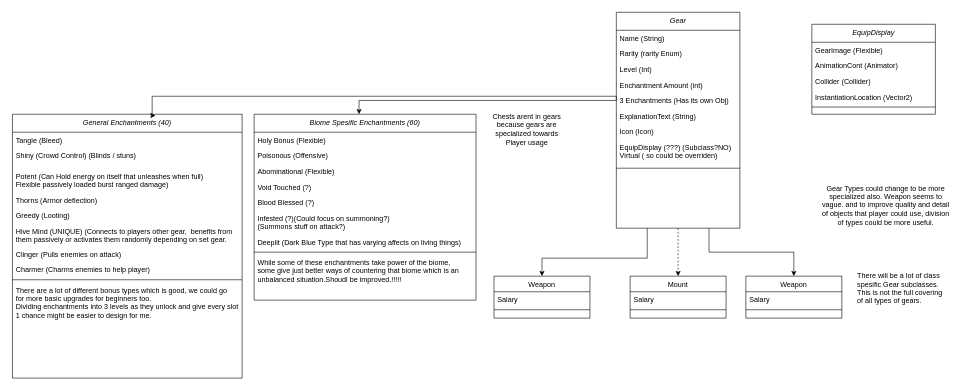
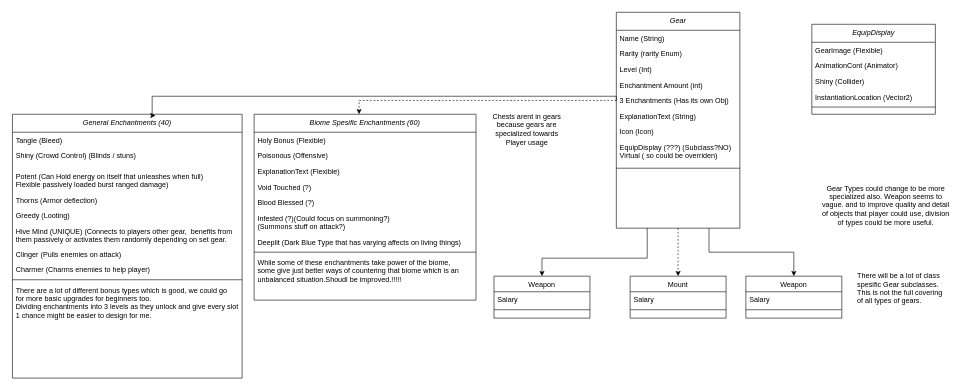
  <mxCell id="0" />
  <mxCell id="1" parent="0" />
  <mxCell id="2" style="edgeStyle=orthogonalEdgeStyle;rounded=0;orthogonalLoop=1;jettySize=auto;html=1;entryX=0.5;entryY=0;entryDx=0;entryDy=0;exitX=0.25;exitY=1;exitDx=0;exitDy=0;" parent="1" source="5" target="15" edge="1"><mxGeometry relative="1" as="geometry"><Array as="points"><mxPoint x="1079" y="430" /><mxPoint x="903" y="430" /></Array></mxGeometry></mxCell>
  <mxCell id="3" style="edgeStyle=orthogonalEdgeStyle;rounded=0;orthogonalLoop=1;jettySize=auto;html=1;exitX=0.5;exitY=1;exitDx=0;exitDy=0;dashed=1;" parent="1" source="5" target="24" edge="1"><mxGeometry relative="1" as="geometry" /></mxCell>
  <mxCell id="4" style="edgeStyle=orthogonalEdgeStyle;rounded=0;orthogonalLoop=1;jettySize=auto;html=1;exitX=0.75;exitY=1;exitDx=0;exitDy=0;entryX=0.5;entryY=0;entryDx=0;entryDy=0;" parent="1" source="5" target="27" edge="1"><mxGeometry relative="1" as="geometry" /></mxCell>
  <mxCell id="5" value="Gear&#10;" style="swimlane;fontStyle=2;align=center;verticalAlign=top;childLayout=stackLayout;horizontal=1;startSize=30;horizontalStack=0;resizeParent=1;resizeLast=0;collapsible=1;marginBottom=0;rounded=0;shadow=0;strokeWidth=1;strokeColor=default;" parent="1" vertex="1"><mxGeometry x="1027" y="20" width="206" height="360" as="geometry"><mxRectangle x="224" y="20" width="160" height="26" as="alternateBounds" /></mxGeometry></mxCell>
  <mxCell id="6" value="Name (String)" style="text;align=left;verticalAlign=top;spacingLeft=4;spacingRight=4;overflow=hidden;rotatable=0;points=[[0,0.5],[1,0.5]];portConstraint=eastwest;" parent="5" vertex="1"><mxGeometry y="30" width="206" height="26" as="geometry" /></mxCell>
  <mxCell id="7" value="Rarity (rarity Enum)" style="text;align=left;verticalAlign=top;spacingLeft=4;spacingRight=4;overflow=hidden;rotatable=0;points=[[0,0.5],[1,0.5]];portConstraint=eastwest;rounded=0;shadow=0;html=0;" parent="5" vertex="1"><mxGeometry y="56" width="206" height="26" as="geometry" /></mxCell>
  <mxCell id="8" value="Level (Int)&#10;" style="text;align=left;verticalAlign=top;spacingLeft=4;spacingRight=4;overflow=hidden;rotatable=0;points=[[0,0.5],[1,0.5]];portConstraint=eastwest;rounded=0;shadow=0;html=0;" parent="5" vertex="1"><mxGeometry y="82" width="206" height="26" as="geometry" /></mxCell>
  <mxCell id="9" value="Enchantment Amount (int)" style="text;align=left;verticalAlign=top;spacingLeft=4;spacingRight=4;overflow=hidden;rotatable=0;points=[[0,0.5],[1,0.5]];portConstraint=eastwest;" parent="5" vertex="1"><mxGeometry y="108" width="206" height="26" as="geometry" /></mxCell>
  <mxCell id="10" value="3 Enchantments (Has its own Obj)" style="text;align=left;verticalAlign=top;spacingLeft=4;spacingRight=4;overflow=hidden;rotatable=0;points=[[0,0.5],[1,0.5]];portConstraint=eastwest;" parent="5" vertex="1"><mxGeometry y="134" width="206" height="26" as="geometry" /></mxCell>
  <mxCell id="11" value="ExplanationText (String)&#10;" style="text;align=left;verticalAlign=top;spacingLeft=4;spacingRight=4;overflow=hidden;rotatable=0;points=[[0,0.5],[1,0.5]];portConstraint=eastwest;" parent="5" vertex="1"><mxGeometry y="160" width="206" height="26" as="geometry" /></mxCell>
  <mxCell id="12" value="Icon (Icon)" style="text;align=left;verticalAlign=top;spacingLeft=4;spacingRight=4;overflow=hidden;rotatable=0;points=[[0,0.5],[1,0.5]];portConstraint=eastwest;" parent="5" vertex="1"><mxGeometry y="186" width="206" height="26" as="geometry" /></mxCell>
  <mxCell id="13" value="EquipDisplay (???) (Subclass?NO)&#10;Virtual ( so could be overriden)&#10;" style="text;align=left;verticalAlign=top;spacingLeft=4;spacingRight=4;overflow=hidden;rotatable=0;points=[[0,0.5],[1,0.5]];portConstraint=eastwest;" parent="5" vertex="1"><mxGeometry y="212" width="206" height="44" as="geometry" /></mxCell>
  <mxCell id="14" value="" style="line;html=1;strokeWidth=1;align=left;verticalAlign=middle;spacingTop=-1;spacingLeft=3;spacingRight=3;rotatable=0;labelPosition=right;points=[];portConstraint=eastwest;" parent="5" vertex="1"><mxGeometry y="256" width="206" height="8" as="geometry" /></mxCell>
  <mxCell id="15" value="Weapon" style="swimlane;fontStyle=0;align=center;verticalAlign=top;childLayout=stackLayout;horizontal=1;startSize=26;horizontalStack=0;resizeParent=1;resizeLast=0;collapsible=1;marginBottom=0;rounded=0;shadow=0;strokeWidth=1;" parent="1" vertex="1"><mxGeometry x="823" y="460" width="160" height="70" as="geometry"><mxRectangle x="340" y="380" width="170" height="26" as="alternateBounds" /></mxGeometry></mxCell>
  <mxCell id="16" value="Salary" style="text;align=left;verticalAlign=top;spacingLeft=4;spacingRight=4;overflow=hidden;rotatable=0;points=[[0,0.5],[1,0.5]];portConstraint=eastwest;" parent="15" vertex="1"><mxGeometry y="26" width="160" height="26" as="geometry" /></mxCell>
  <mxCell id="17" value="" style="line;html=1;strokeWidth=1;align=left;verticalAlign=middle;spacingTop=-1;spacingLeft=3;spacingRight=3;rotatable=0;labelPosition=right;points=[];portConstraint=eastwest;" parent="15" vertex="1"><mxGeometry y="52" width="160" height="8" as="geometry" /></mxCell>
  <mxCell id="18" value="EquipDisplay&#10;" style="swimlane;fontStyle=2;align=center;verticalAlign=top;childLayout=stackLayout;horizontal=1;startSize=30;horizontalStack=0;resizeParent=1;resizeLast=0;collapsible=1;marginBottom=0;rounded=0;shadow=0;strokeWidth=1;strokeColor=default;" parent="1" vertex="1"><mxGeometry x="1353" y="40" width="206" height="150" as="geometry"><mxRectangle x="224" y="20" width="160" height="26" as="alternateBounds" /></mxGeometry></mxCell>
  <mxCell id="19" value="GearImage (Flexible)" style="text;align=left;verticalAlign=top;spacingLeft=4;spacingRight=4;overflow=hidden;rotatable=0;points=[[0,0.5],[1,0.5]];portConstraint=eastwest;" parent="18" vertex="1"><mxGeometry y="30" width="206" height="26" as="geometry" /></mxCell>
  <mxCell id="20" value="AnimationCont (Animator)" style="text;align=left;verticalAlign=top;spacingLeft=4;spacingRight=4;overflow=hidden;rotatable=0;points=[[0,0.5],[1,0.5]];portConstraint=eastwest;rounded=0;shadow=0;html=0;" parent="18" vertex="1"><mxGeometry y="56" width="206" height="26" as="geometry" /></mxCell>
- <mxCell id="21" value="Collider (Collider)" style="text;align=left;verticalAlign=top;spacingLeft=4;spacingRight=4;overflow=hidden;rotatable=0;points=[[0,0.5],[1,0.5]];portConstraint=eastwest;rounded=0;shadow=0;html=0;" parent="18" vertex="1"><mxGeometry y="82" width="206" height="26" as="geometry" /></mxCell>
+ <mxCell id="21" value="Shiny (Collider)" style="text;align=left;verticalAlign=top;spacingLeft=4;spacingRight=4;overflow=hidden;rotatable=0;points=[[0,0.5],[1,0.5]];portConstraint=eastwest;rounded=0;shadow=0;html=0;" parent="18" vertex="1"><mxGeometry y="82" width="206" height="26" as="geometry" /></mxCell>
  <mxCell id="22" value="InstantiationLocation (Vector2)" style="text;align=left;verticalAlign=top;spacingLeft=4;spacingRight=4;overflow=hidden;rotatable=0;points=[[0,0.5],[1,0.5]];portConstraint=eastwest;" parent="18" vertex="1"><mxGeometry y="108" width="206" height="26" as="geometry" /></mxCell>
  <mxCell id="23" value="" style="line;html=1;strokeWidth=1;align=left;verticalAlign=middle;spacingTop=-1;spacingLeft=3;spacingRight=3;rotatable=0;labelPosition=right;points=[];portConstraint=eastwest;" parent="18" vertex="1"><mxGeometry y="134" width="206" height="8" as="geometry" /></mxCell>
  <mxCell id="24" value="Mount" style="swimlane;fontStyle=0;align=center;verticalAlign=top;childLayout=stackLayout;horizontal=1;startSize=26;horizontalStack=0;resizeParent=1;resizeLast=0;collapsible=1;marginBottom=0;rounded=0;shadow=0;strokeWidth=1;" parent="1" vertex="1"><mxGeometry x="1050" y="460" width="160" height="70" as="geometry"><mxRectangle x="340" y="380" width="170" height="26" as="alternateBounds" /></mxGeometry></mxCell>
  <mxCell id="25" value="Salary" style="text;align=left;verticalAlign=top;spacingLeft=4;spacingRight=4;overflow=hidden;rotatable=0;points=[[0,0.5],[1,0.5]];portConstraint=eastwest;" parent="24" vertex="1"><mxGeometry y="26" width="160" height="26" as="geometry" /></mxCell>
  <mxCell id="26" value="" style="line;html=1;strokeWidth=1;align=left;verticalAlign=middle;spacingTop=-1;spacingLeft=3;spacingRight=3;rotatable=0;labelPosition=right;points=[];portConstraint=eastwest;" parent="24" vertex="1"><mxGeometry y="52" width="160" height="8" as="geometry" /></mxCell>
  <mxCell id="27" value="Weapon" style="swimlane;fontStyle=0;align=center;verticalAlign=top;childLayout=stackLayout;horizontal=1;startSize=26;horizontalStack=0;resizeParent=1;resizeLast=0;collapsible=1;marginBottom=0;rounded=0;shadow=0;strokeWidth=1;" parent="1" vertex="1"><mxGeometry x="1243" y="460" width="160" height="70" as="geometry"><mxRectangle x="340" y="380" width="170" height="26" as="alternateBounds" /></mxGeometry></mxCell>
  <mxCell id="28" value="Salary" style="text;align=left;verticalAlign=top;spacingLeft=4;spacingRight=4;overflow=hidden;rotatable=0;points=[[0,0.5],[1,0.5]];portConstraint=eastwest;" parent="27" vertex="1"><mxGeometry y="26" width="160" height="26" as="geometry" /></mxCell>
  <mxCell id="29" value="" style="line;html=1;strokeWidth=1;align=left;verticalAlign=middle;spacingTop=-1;spacingLeft=3;spacingRight=3;rotatable=0;labelPosition=right;points=[];portConstraint=eastwest;" parent="27" vertex="1"><mxGeometry y="52" width="160" height="8" as="geometry" /></mxCell>
  <mxCell id="30" value="Chests arent in gears because gears are specialized towards Player usage" style="text;html=1;strokeColor=none;fillColor=none;align=center;verticalAlign=middle;whiteSpace=wrap;rounded=0;" parent="1" vertex="1"><mxGeometry x="813" y="155" width="130" height="120" as="geometry" /></mxCell>
  <mxCell id="31" value="There will be a lot of class&#10;spesific Gear subclasses.&#10;This is not the full covering&#10;of all types of gears." style="text;strokeColor=none;fillColor=none;align=left;verticalAlign=middle;spacingLeft=4;spacingRight=4;overflow=hidden;points=[[0,0.5],[1,0.5]];portConstraint=eastwest;rotatable=0;" parent="1" vertex="1"><mxGeometry x="1423" y="435" width="160" height="90" as="geometry" /></mxCell>
  <mxCell id="32" value="Gear Types could change to be more specialized also. Weapon seems to vague. and to improve quality and detail of objects that player could use, division of types could be more useful." style="text;html=1;strokeColor=none;fillColor=none;align=center;verticalAlign=middle;whiteSpace=wrap;rounded=0;" parent="1" vertex="1"><mxGeometry x="1363" y="270" width="227" height="143" as="geometry" /></mxCell>
  <mxCell id="33" value="Biome Spesific Enchantments (60)" style="swimlane;fontStyle=2;align=center;verticalAlign=top;childLayout=stackLayout;horizontal=1;startSize=30;horizontalStack=0;resizeParent=1;resizeLast=0;collapsible=1;marginBottom=0;rounded=0;shadow=0;strokeWidth=1;strokeColor=default;" parent="1" vertex="1"><mxGeometry x="423" y="190" width="370" height="310" as="geometry"><mxRectangle x="224" y="20" width="160" height="26" as="alternateBounds" /></mxGeometry></mxCell>
  <mxCell id="34" value="Holy Bonus (Flexible)" style="text;align=left;verticalAlign=top;spacingLeft=4;spacingRight=4;overflow=hidden;rotatable=0;points=[[0,0.5],[1,0.5]];portConstraint=eastwest;" parent="33" vertex="1"><mxGeometry y="30" width="370" height="26" as="geometry" /></mxCell>
  <mxCell id="35" value="Poisonous (Offensive)" style="text;align=left;verticalAlign=top;spacingLeft=4;spacingRight=4;overflow=hidden;rotatable=0;points=[[0,0.5],[1,0.5]];portConstraint=eastwest;" parent="33" vertex="1"><mxGeometry y="56" width="370" height="26" as="geometry" /></mxCell>
- <mxCell id="36" value="Abominational (Flexible)" style="text;align=left;verticalAlign=top;spacingLeft=4;spacingRight=4;overflow=hidden;rotatable=0;points=[[0,0.5],[1,0.5]];portConstraint=eastwest;" parent="33" vertex="1"><mxGeometry y="82" width="370" height="26" as="geometry" /></mxCell>
+ <mxCell id="36" value="ExplanationText (Flexible)" style="text;align=left;verticalAlign=top;spacingLeft=4;spacingRight=4;overflow=hidden;rotatable=0;points=[[0,0.5],[1,0.5]];portConstraint=eastwest;" parent="33" vertex="1"><mxGeometry y="82" width="370" height="26" as="geometry" /></mxCell>
  <mxCell id="37" value="Void Touched (?)" style="text;align=left;verticalAlign=top;spacingLeft=4;spacingRight=4;overflow=hidden;rotatable=0;points=[[0,0.5],[1,0.5]];portConstraint=eastwest;" parent="33" vertex="1"><mxGeometry y="108" width="370" height="26" as="geometry" /></mxCell>
  <mxCell id="38" value="Blood Blessed (?)" style="text;align=left;verticalAlign=top;spacingLeft=4;spacingRight=4;overflow=hidden;rotatable=0;points=[[0,0.5],[1,0.5]];portConstraint=eastwest;" parent="33" vertex="1"><mxGeometry y="134" width="370" height="26" as="geometry" /></mxCell>
  <mxCell id="39" value="Infested (?)(Could focus on summoning?) &#10;(Summons stuff on attack?)" style="text;align=left;verticalAlign=top;spacingLeft=4;spacingRight=4;overflow=hidden;rotatable=0;points=[[0,0.5],[1,0.5]];portConstraint=eastwest;" parent="33" vertex="1"><mxGeometry y="160" width="370" height="40" as="geometry" /></mxCell>
  <mxCell id="40" value="Deeplit (Dark Blue Type that has varying affects on living things)" style="text;align=left;verticalAlign=top;spacingLeft=4;spacingRight=4;overflow=hidden;rotatable=0;points=[[0,0.5],[1,0.5]];portConstraint=eastwest;" parent="33" vertex="1"><mxGeometry y="200" width="370" height="26" as="geometry" /></mxCell>
  <mxCell id="41" value="" style="line;html=1;strokeWidth=1;align=left;verticalAlign=middle;spacingTop=-1;spacingLeft=3;spacingRight=3;rotatable=0;labelPosition=right;points=[];portConstraint=eastwest;" parent="33" vertex="1"><mxGeometry y="226" width="370" height="8" as="geometry" /></mxCell>
  <mxCell id="42" value="While some of these enchantments take power of the biome,&#10;some give just better ways of countering that biome which is an &#10;unbalanced situation.Shoudl be improved.!!!!!" style="text;align=left;verticalAlign=top;spacingLeft=4;spacingRight=4;overflow=hidden;rotatable=0;points=[[0,0.5],[1,0.5]];portConstraint=eastwest;" vertex="1" parent="33"><mxGeometry y="234" width="370" height="50" as="geometry" /></mxCell>
- <mxCell id="43" style="edgeStyle=orthogonalEdgeStyle;rounded=0;orthogonalLoop=1;jettySize=auto;html=1;exitX=0;exitY=0.5;exitDx=0;exitDy=0;entryX=0.473;entryY=0;entryDx=0;entryDy=0;entryPerimeter=0;" parent="1" source="10" target="33" edge="1"><mxGeometry relative="1" as="geometry"><Array as="points"><mxPoint x="598" y="167" /></Array><mxPoint x="598" y="180" as="targetPoint" /></mxGeometry></mxCell>
+ <mxCell id="43" style="edgeStyle=orthogonalEdgeStyle;rounded=0;orthogonalLoop=1;jettySize=auto;html=1;exitX=0;exitY=0.5;exitDx=0;exitDy=0;entryX=0.473;entryY=0;entryDx=0;entryDy=0;entryPerimeter=0;dashed=1;" parent="1" source="10" target="33" edge="1"><mxGeometry relative="1" as="geometry"><Array as="points"><mxPoint x="598" y="167" /></Array><mxPoint x="598" y="180" as="targetPoint" /></mxGeometry></mxCell>
  <mxCell id="44" value="General Enchantments (40)" style="swimlane;fontStyle=2;align=center;verticalAlign=top;childLayout=stackLayout;horizontal=1;startSize=30;horizontalStack=0;resizeParent=1;resizeLast=0;collapsible=1;marginBottom=0;rounded=0;shadow=0;strokeWidth=1;strokeColor=default;" vertex="1" parent="1"><mxGeometry x="20" y="190" width="383" height="440" as="geometry"><mxRectangle x="224" y="20" width="160" height="26" as="alternateBounds" /></mxGeometry></mxCell>
  <mxCell id="45" value="Tangle (Bleed)" style="text;align=left;verticalAlign=top;spacingLeft=4;spacingRight=4;overflow=hidden;rotatable=0;points=[[0,0.5],[1,0.5]];portConstraint=eastwest;" vertex="1" parent="44"><mxGeometry y="30" width="383" height="26" as="geometry" /></mxCell>
  <mxCell id="46" value="Shiny (Crowd Control) (Blinds / stuns)" style="text;align=left;verticalAlign=top;spacingLeft=4;spacingRight=4;overflow=hidden;rotatable=0;points=[[0,0.5],[1,0.5]];portConstraint=eastwest;" vertex="1" parent="44"><mxGeometry y="56" width="383" height="34" as="geometry" /></mxCell>
  <mxCell id="47" value="Potent (Can Hold energy on itself that unleashes when full)&#10;Flexible passively loaded burst ranged damage)" style="text;align=left;verticalAlign=top;spacingLeft=4;spacingRight=4;overflow=hidden;rotatable=0;points=[[0,0.5],[1,0.5]];portConstraint=eastwest;" vertex="1" parent="44"><mxGeometry y="90" width="383" height="40" as="geometry" /></mxCell>
  <mxCell id="48" value="Thorns (Armor deflection)" style="text;align=left;verticalAlign=top;spacingLeft=4;spacingRight=4;overflow=hidden;rotatable=0;points=[[0,0.5],[1,0.5]];portConstraint=eastwest;" vertex="1" parent="44"><mxGeometry y="130" width="383" height="26" as="geometry" /></mxCell>
  <mxCell id="49" value="Greedy (Looting)" style="text;align=left;verticalAlign=top;spacingLeft=4;spacingRight=4;overflow=hidden;rotatable=0;points=[[0,0.5],[1,0.5]];portConstraint=eastwest;" vertex="1" parent="44"><mxGeometry y="156" width="383" height="26" as="geometry" /></mxCell>
  <mxCell id="50" value="Hive Mind (UNIQUE) (Connects to players other gear,  benefits from&#10;them passively or activates them randomly depending on set gear." style="text;align=left;verticalAlign=top;spacingLeft=4;spacingRight=4;overflow=hidden;rotatable=0;points=[[0,0.5],[1,0.5]];portConstraint=eastwest;" vertex="1" parent="44"><mxGeometry y="182" width="383" height="38" as="geometry" /></mxCell>
  <mxCell id="51" value="Clinger (Pulls enemies on attack)" style="text;align=left;verticalAlign=top;spacingLeft=4;spacingRight=4;overflow=hidden;rotatable=0;points=[[0,0.5],[1,0.5]];portConstraint=eastwest;" vertex="1" parent="44"><mxGeometry y="220" width="383" height="26" as="geometry" /></mxCell>
  <mxCell id="52" value="Charmer (Charms enemies to help player)" style="text;align=left;verticalAlign=top;spacingLeft=4;spacingRight=4;overflow=hidden;rotatable=0;points=[[0,0.5],[1,0.5]];portConstraint=eastwest;" vertex="1" parent="44"><mxGeometry y="246" width="383" height="26" as="geometry" /></mxCell>
  <mxCell id="53" value="" style="line;html=1;strokeWidth=1;align=left;verticalAlign=middle;spacingTop=-1;spacingLeft=3;spacingRight=3;rotatable=0;labelPosition=right;points=[];portConstraint=eastwest;" vertex="1" parent="44"><mxGeometry y="272" width="383" height="8" as="geometry" /></mxCell>
  <mxCell id="54" value="There are a lot of different bonus types which is good, we could go &#10;for more basic upgrades for beginners too.&#10;Dividing enchantments into 3 levels as they unlock and give every slot &#10;1 chance might be easier to design for me." style="text;align=left;verticalAlign=top;spacingLeft=4;spacingRight=4;overflow=hidden;rotatable=0;points=[[0,0.5],[1,0.5]];portConstraint=eastwest;" vertex="1" parent="44"><mxGeometry y="280" width="383" height="70" as="geometry" /></mxCell>
  <mxCell id="55" style="edgeStyle=orthogonalEdgeStyle;rounded=0;orthogonalLoop=1;jettySize=auto;html=1;exitX=0;exitY=0.5;exitDx=0;exitDy=0;entryX=0.623;entryY=0.005;entryDx=0;entryDy=0;entryPerimeter=0;" edge="1" parent="1" target="44"><mxGeometry relative="1" as="geometry"><Array as="points"><mxPoint x="1027" y="160" /><mxPoint x="253" y="160" /><mxPoint x="253" y="190" /><mxPoint x="251" y="190" /></Array><mxPoint x="1027" y="167" as="sourcePoint" /><mxPoint x="598.01" y="190" as="targetPoint" /></mxGeometry></mxCell>
